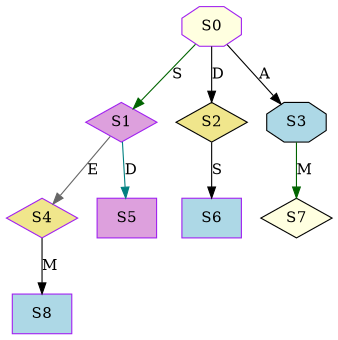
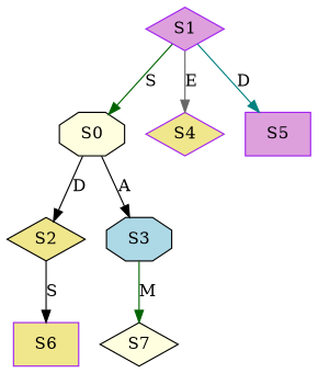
  strict digraph {
    node [color=purple fillcolor=khaki shape=diamond style=filled]
    edge [color=black]
-   S0 [fillcolor=lightyellow shape=octagon]
+   S0 [color=black fillcolor=lightyellow shape=octagon]
    S1 [fillcolor=plum]
    S2 [color=black]
    S3 [color=black fillcolor=lightblue shape=octagon]
    S4
    S5 [fillcolor=plum shape=box]
-   S6 [fillcolor=lightblue shape=box]
+   S6 [shape=box]
    S7 [color=black fillcolor=lightyellow]
-   S8 [fillcolor=lightblue shape=box]
-   S0 -> S1 [color=darkgreen label=S]
+   S1 -> S0 [color=darkgreen label=S]
    S0 -> S2 [label=D]
    S0 -> S3 [label=A]
    S1 -> S4 [color=gray40 label=E]
    S1 -> S5 [color=teal label=D]
    S2 -> S6 [label=S]
    S3 -> S7 [color=darkgreen label=M]
-   S4 -> S8 [label=M]
  }
